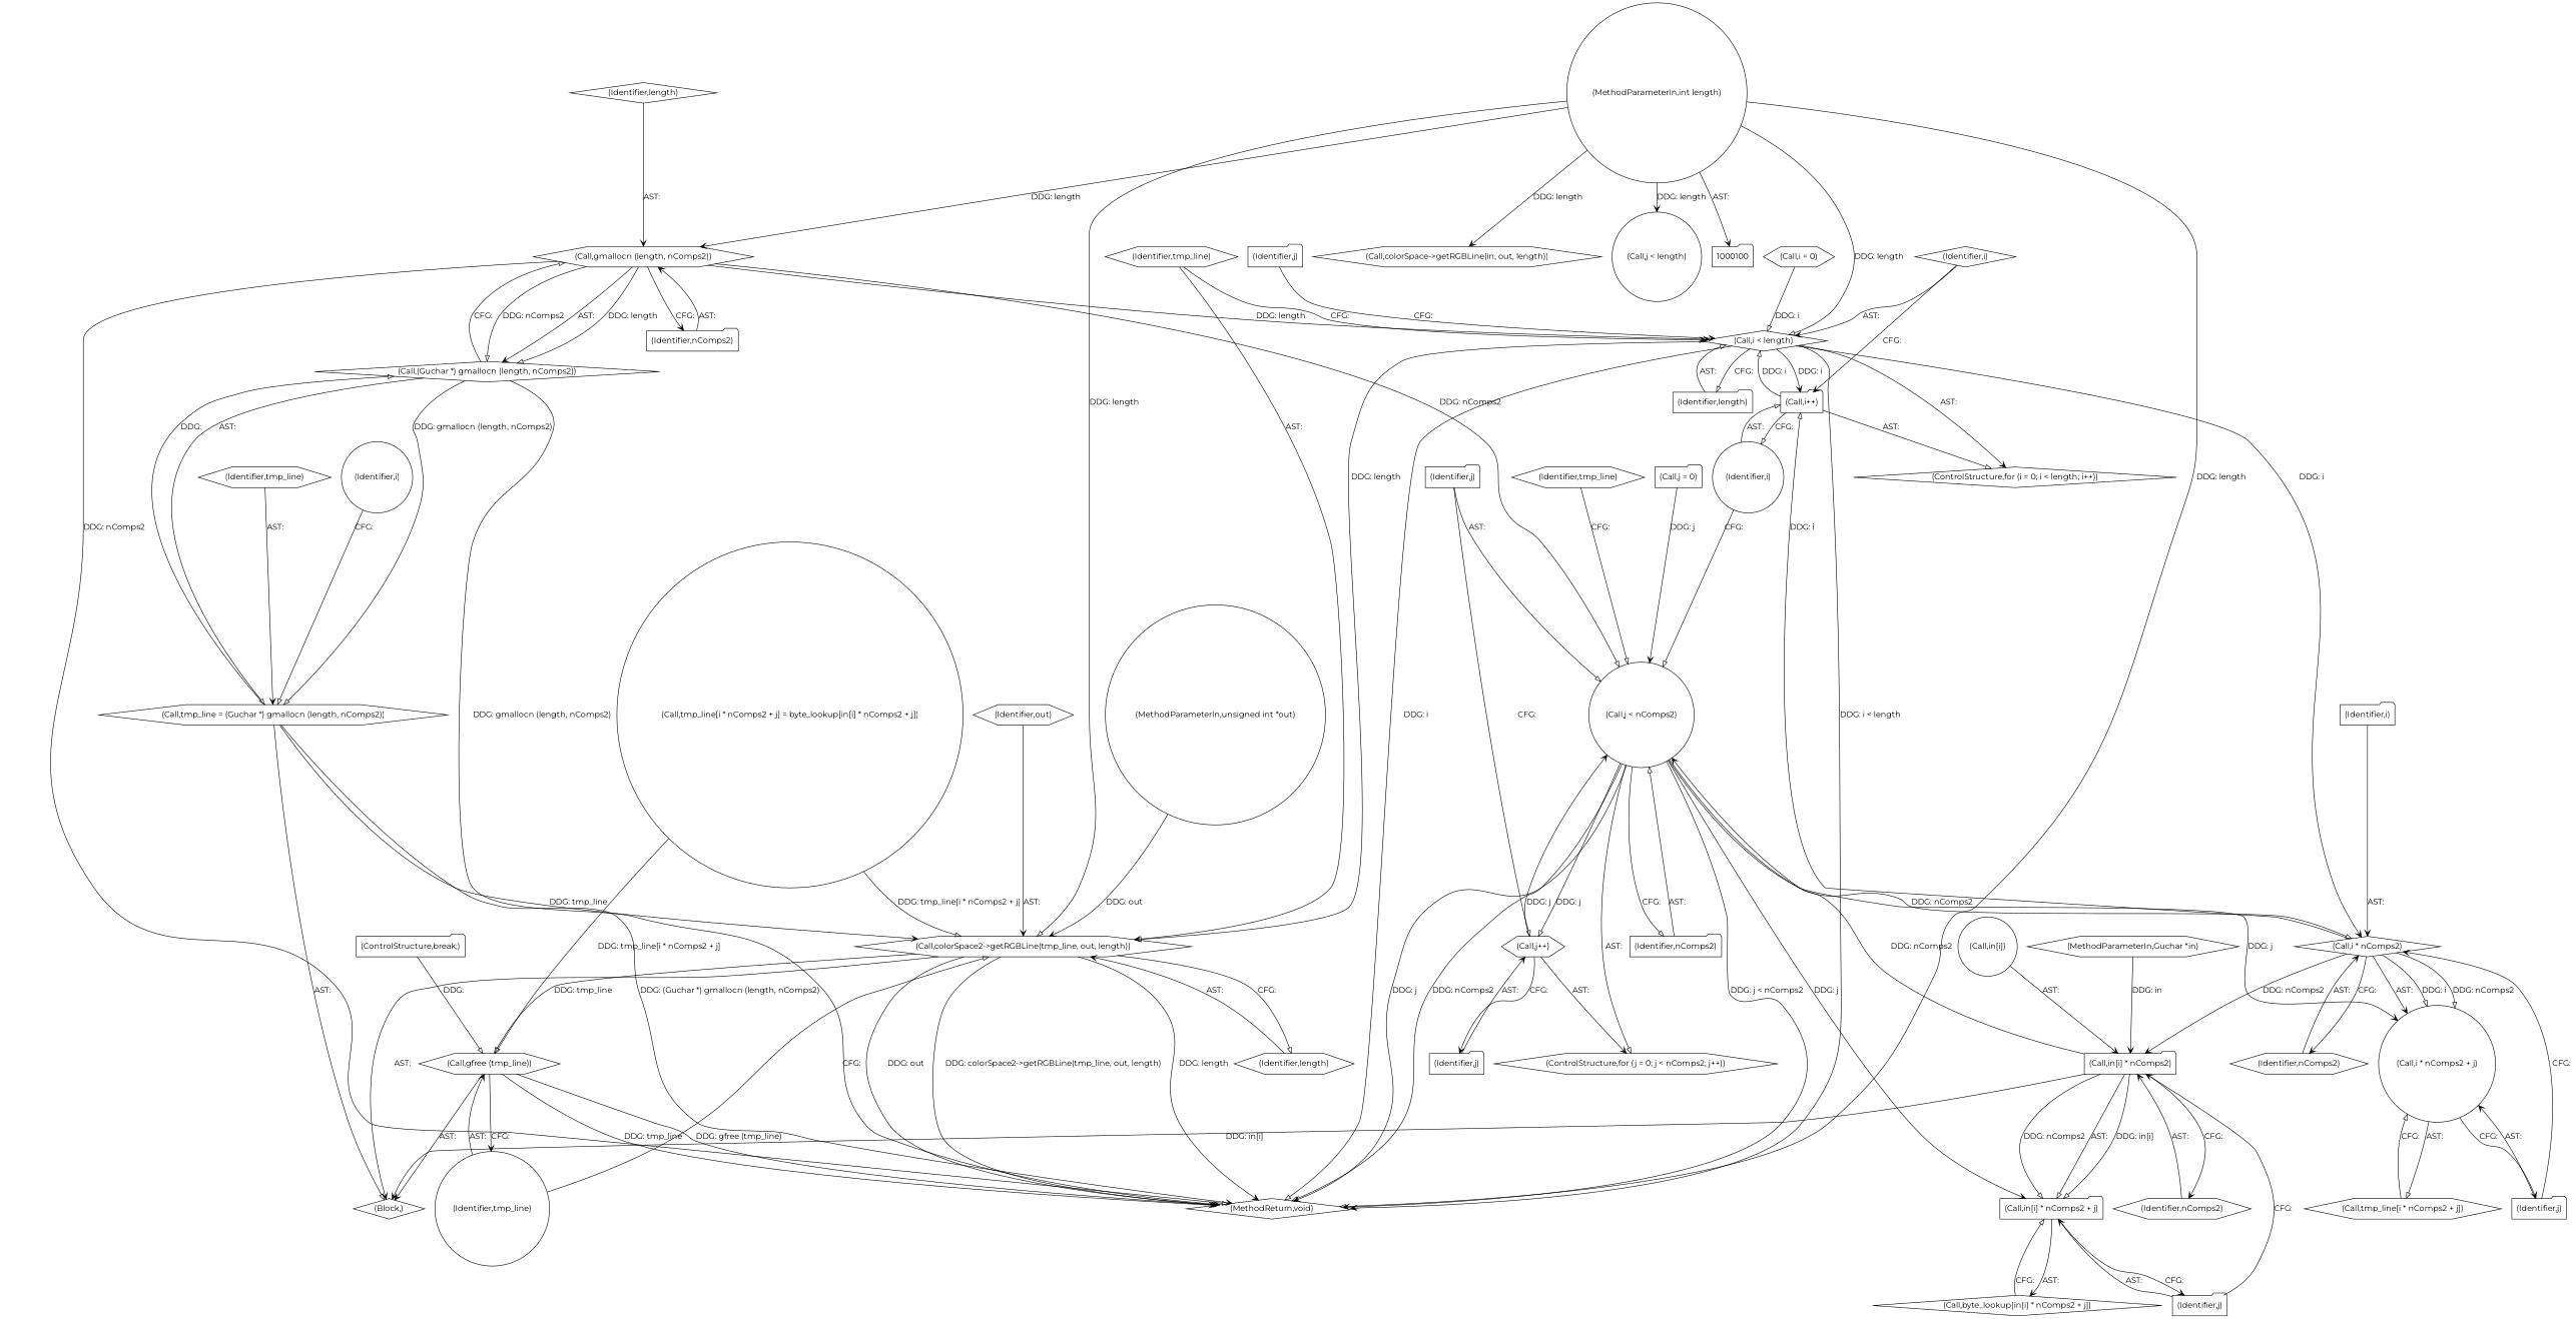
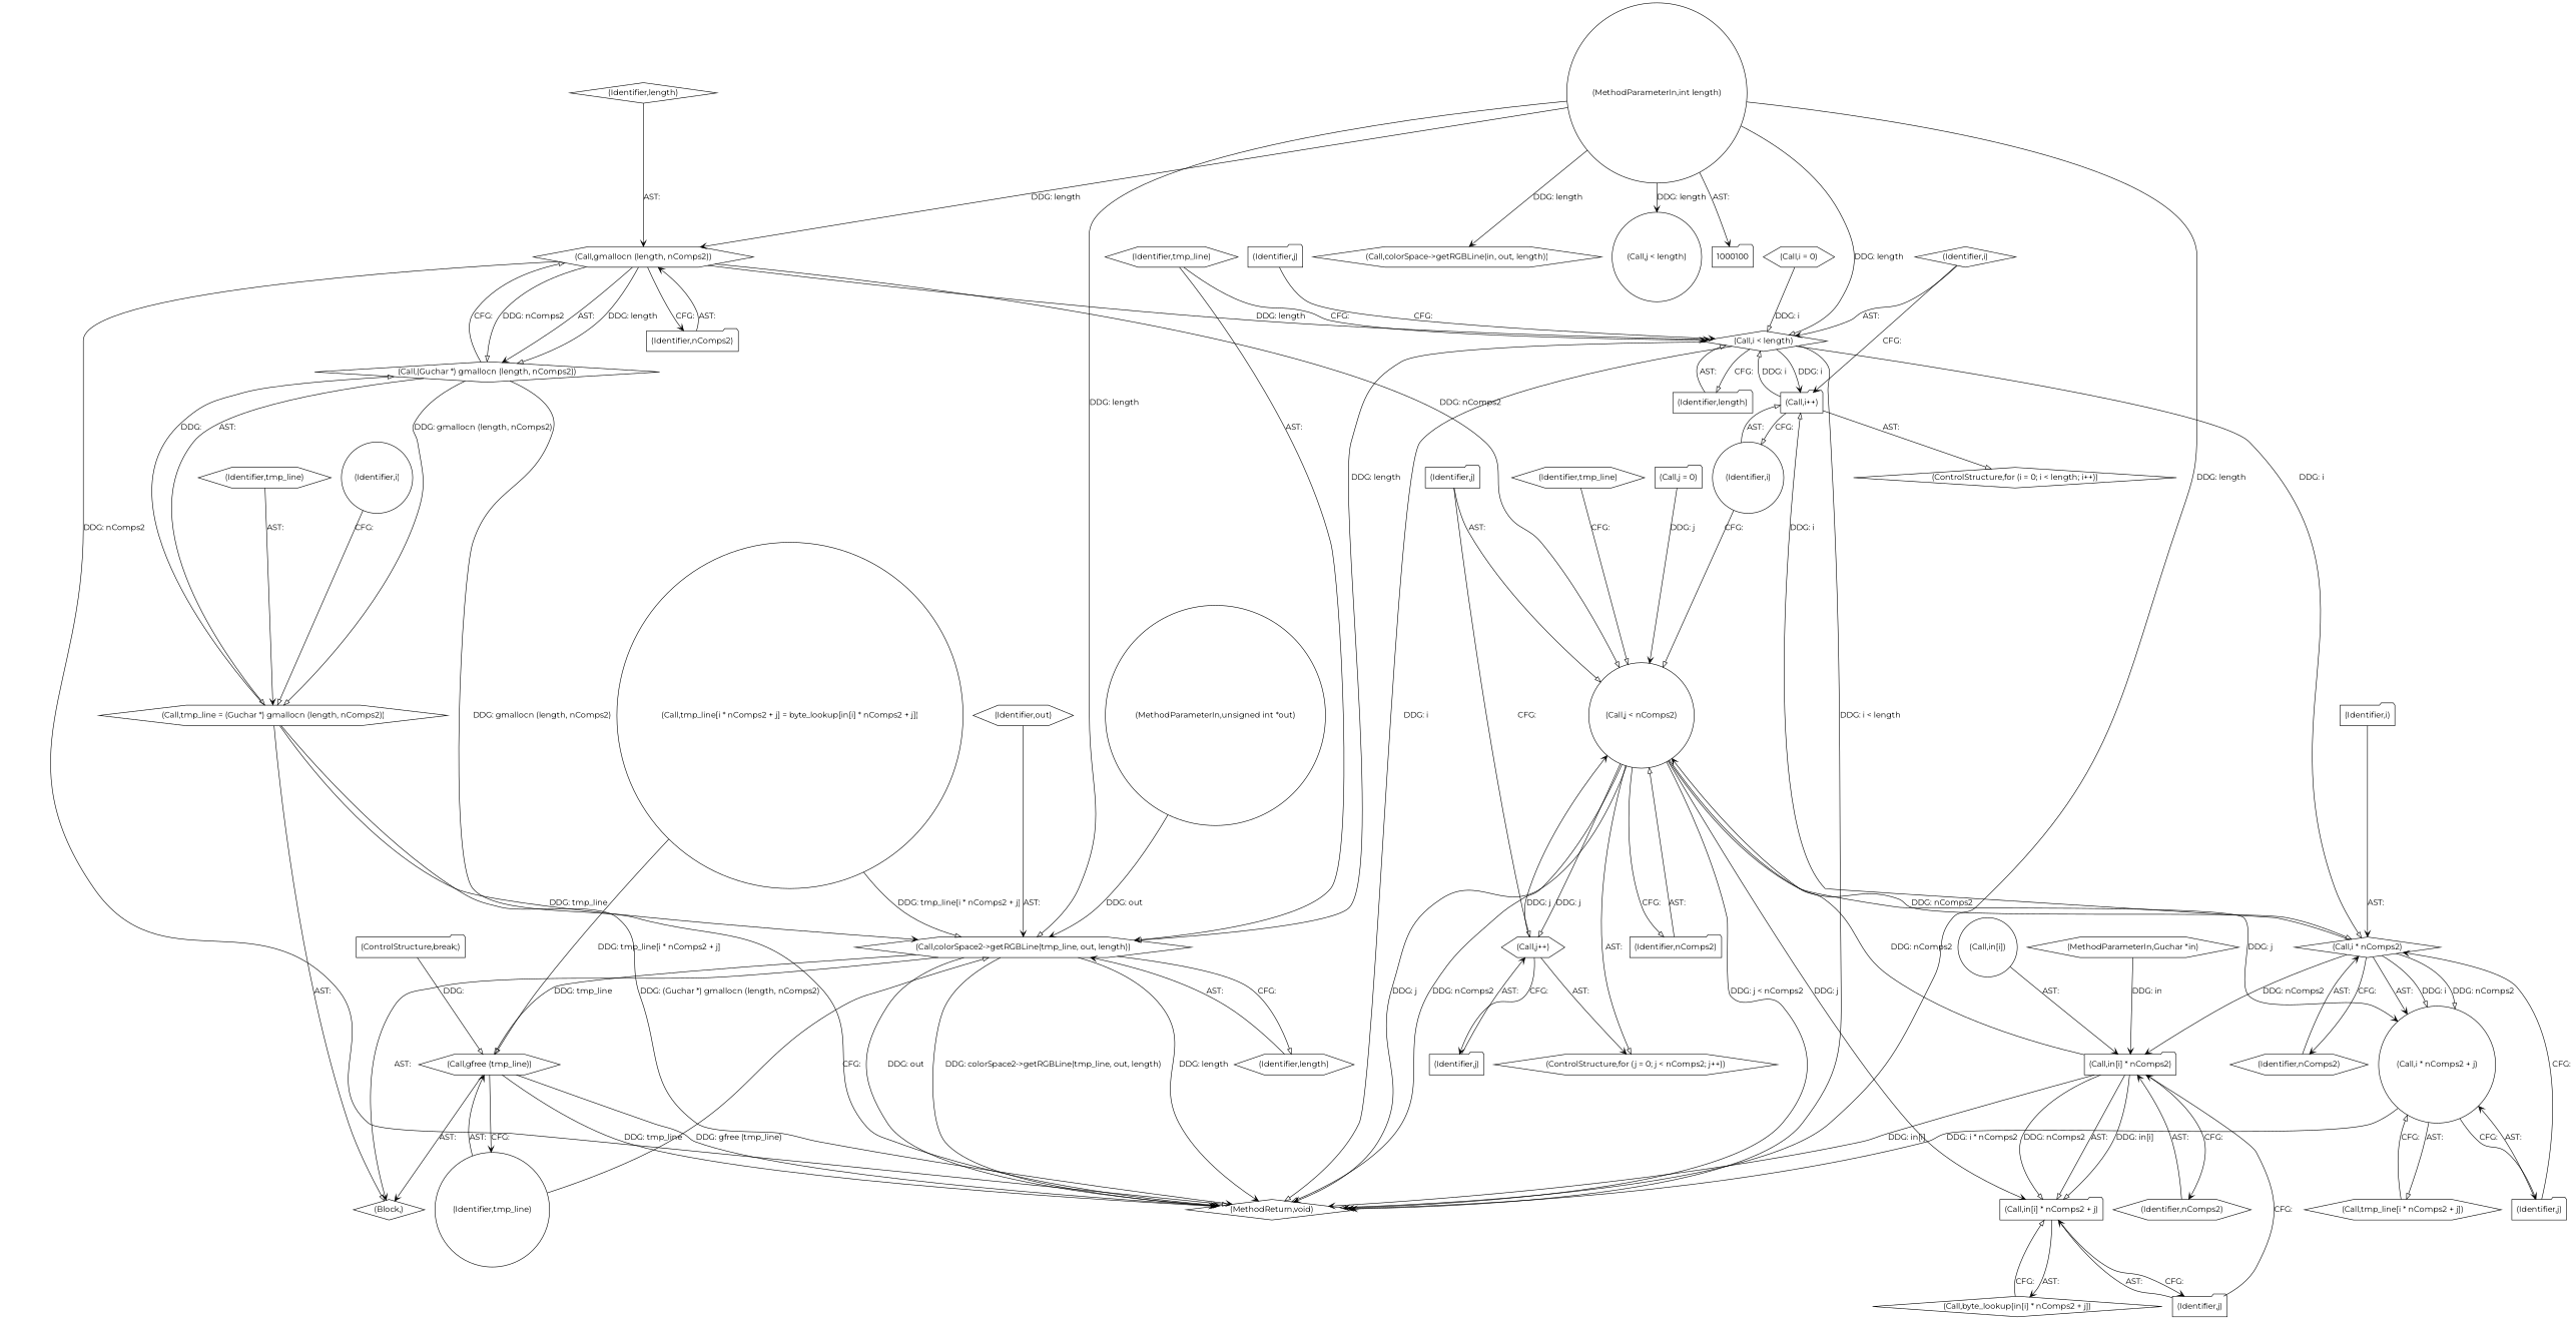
  digraph {
    fontname=Montserrat
    node [fontname=Montserrat shape=hexagon]
    edge [arrowhead=vee fontname=Montserrat]
    n1 [label="(Call,gmallocn (length, nComps2))"]
    n2 [label="(Call,(Guchar *) gmallocn (length, nComps2))" shape=diamond]
    n3 [label="(Call,i < length)" shape=diamond]
    n4 [label="(Call,j < nComps2)" shape=circle]
    n5 [label="(MethodReturn,void)" shape=diamond]
    n6 [label="(Identifier,nComps2)" shape=folder]
    n7 [label="(Call,tmp_line = (Guchar *) gmallocn (length, nComps2))"]
    n8 [label="(Call,colorSpace2->getRGBLine(tmp_line, out, length))"]
    n9 [label="(Call,i++)" shape=folder]
    n10 [label="(Call,i * nComps2)" shape=diamond]
    n11 [label="(ControlStructure,for (i = 0; i < length; i++))" shape=diamond]
    n12 [label="(Identifier,length)" shape=folder]
    n13 [label="(Call,i * nComps2 + j)" shape=circle]
    n14 [label="(Call,in[i] * nComps2 + j)" shape=folder]
    n15 [label="(Call,j++)"]
    n16 [label="(ControlStructure,for (j = 0; j < nComps2; j++))"]
    n17 [label="(Identifier,nComps2)" shape=folder]
    n18 [label="(MethodParameterIn,int length)" shape=circle]
    n19 [label="(Call,colorSpace->getRGBLine(in, out, length))"]
    n20 [label="(Call,j < length)" shape=circle]
    1000100 [shape=folder]
    n22 [label="(Block,)" shape=diamond]
    n23 [label="(Call,gfree (tmp_line))"]
    n24 [label="(Identifier,length)"]
    n25 [label="(Identifier,tmp_line)" shape=circle]
    n26 [label="(Identifier,i)" shape=circle]
    n27 [label="(Call,in[i] * nComps2)" shape=folder]
    n28 [label="(Identifier,nComps2)"]
    n29 [label="(Call,tmp_line[i * nComps2 + j])"]
    n30 [label="(Identifier,j)" shape=folder]
    n31 [label="(Identifier,nComps2)"]
    n32 [label="(Identifier,j)" shape=folder]
    n33 [label="(Call,byte_lookup[in[i] * nComps2 + j])" shape=diamond]
    n34 [label="(Identifier,j)" shape=folder]
    n35 [label="(Identifier,tmp_line)"]
    n36 [label="(Identifier,tmp_line)"]
    n37 [label="(Identifier,j)" shape=folder]
    n38 [label="(Identifier,out)"]
    n39 [label="(ControlStructure,break;)" shape=folder]
    n40 [label="(Identifier,length)" shape=diamond]
    n41 [label="(Identifier,j)" shape=folder]
    n42 [label="(Identifier,i)" shape=diamond]
    n43 [label="(Identifier,i)" shape=circle]
    n44 [label="(Call,in[i])" shape=circle]
    n45 [label="(Call,tmp_line[i * nComps2 + j] = byte_lookup[in[i] * nComps2 + j])" shape=circle]
    n46 [label="(Identifier,tmp_line)"]
    n47 [label="(MethodParameterIn,Guchar *in)"]
    n48 [label="(MethodParameterIn,unsigned int *out)" shape=circle]
    n49 [label="(Identifier,i)" shape=folder]
    n50 [label="(Call,i = 0)"]
    n51 [label="(Call,j = 0)" shape=folder]
    n1 -> n2 [label="AST: "]
    n1 -> n2 [arrowhead=onormal label="DDG: length"]
    n1 -> n2 [arrowhead=onormal label="DDG: nComps2"]
    n1 -> n3 [label="DDG: length"]
    n1 -> n4 [arrowhead=onormal label="DDG: nComps2"]
    n1 -> n5 [arrowhead=onormal label="DDG: nComps2"]
    n1 -> n6 [label="CFG: "]
    n2 -> n1 [arrowhead=onormal label="CFG: "]
    n2 -> n5 [label="DDG: gmallocn (length, nComps2)"]
    n2 -> n7 [arrowhead=onormal label="AST: "]
    n2 -> n7 [arrowhead=onormal label="DDG: gmallocn (length, nComps2)"]
    n3 -> n5 [arrowhead=onormal label="DDG: i"]
    n3 -> n5 [label="DDG: i < length"]
    n3 -> n8 [arrowhead=onormal label="DDG: length"]
    n3 -> n9 [label="DDG: i"]
-   n3 -> n10 [label="DDG: i"]
-   n3 -> n11 [label="AST: "]
+   n3 -> n10 [arrowhead=onormal label="DDG: i"]
    n3 -> n12 [arrowhead=onormal label="CFG: "]
    n4 -> n5 [label="DDG: j < nComps2"]
    n4 -> n5 [label="DDG: j"]
    n4 -> n5 [arrowhead=onormal label="DDG: nComps2"]
    n4 -> n10 [arrowhead=onormal label="DDG: nComps2"]
    n4 -> n13 [label="DDG: j"]
    n4 -> n14 [label="DDG: j"]
    n4 -> n15 [arrowhead=onormal label="DDG: j"]
    n4 -> n16 [arrowhead=onormal label="AST: "]
    n4 -> n17 [arrowhead=onormal label="CFG: "]
    n6 -> n1 [label="AST: "]
    n7 -> n2 [arrowhead=onormal label="DDG: "]
    n7 -> n5 [label="DDG: (Guchar *) gmallocn (length, nComps2)"]
    n7 -> n8 [label="DDG: tmp_line"]
    n7 -> n22 [arrowhead=onormal label="AST: "]
    n8 -> n5 [label="DDG: out"]
    n8 -> n5 [arrowhead=onormal label="DDG: colorSpace2->getRGBLine(tmp_line, out, length)"]
    n8 -> n5 [label="DDG: length"]
    n8 -> n22 [label="AST: "]
    n8 -> n23 [arrowhead=onormal label="DDG: tmp_line"]
    n8 -> n24 [arrowhead=onormal label="CFG: "]
    n9 -> n3 [arrowhead=onormal label="DDG: i"]
    n9 -> n11 [arrowhead=onormal label="AST: "]
    n9 -> n26 [arrowhead=onormal label="CFG: "]
    n10 -> n9 [arrowhead=onormal label="DDG: i"]
    n10 -> n13 [label="AST: "]
    n10 -> n13 [arrowhead=onormal label="DDG: i"]
    n10 -> n13 [arrowhead=onormal label="DDG: nComps2"]
    n10 -> n27 [label="DDG: nComps2"]
    n10 -> n28 [label="CFG: "]
    n12 -> n3 [arrowhead=onormal label="AST: "]
+   n13 -> n5 [label="DDG: i * nComps2"]
    n13 -> n29 [arrowhead=onormal label="AST: "]
    n13 -> n30 [label="CFG: "]
    n14 -> n32 [label="CFG: "]
    n14 -> n33 [label="AST: "]
    n15 -> n4 [label="DDG: j"]
    n15 -> n16 [label="AST: "]
    n15 -> n34 [label="CFG: "]
    n17 -> n4 [arrowhead=onormal label="AST: "]
    n18 -> n1 [label="DDG: length"]
    n18 -> n3 [arrowhead=onormal label="DDG: length"]
    n18 -> n5 [arrowhead=onormal label="DDG: length"]
    n18 -> n8 [arrowhead=onormal label="DDG: length"]
    n18 -> n19 [label="DDG: length"]
    n18 -> n20 [label="DDG: length"]
    n18 -> 1000100 [label="AST: "]
    n23 -> n5 [label="DDG: tmp_line"]
    n23 -> n5 [arrowhead=onormal label="DDG: gfree (tmp_line)"]
    n23 -> n22 [label="AST: "]
    n23 -> n25 [label="CFG: "]
    n24 -> n8 [label="AST: "]
    n25 -> n8 [arrowhead=onormal label="CFG: "]
    n25 -> n23 [label="AST: "]
    n26 -> n4 [arrowhead=onormal label="CFG: "]
    n26 -> n9 [arrowhead=onormal label="AST: "]
    n27 -> n4 [label="DDG: nComps2"]
-   n27 -> n22 [label="DDG: in[i]"]
+   n27 -> n5 [label="DDG: in[i]"]
    n27 -> n14 [arrowhead=onormal label="AST: "]
    n27 -> n14 [arrowhead=onormal label="DDG: in[i]"]
    n27 -> n14 [arrowhead=onormal label="DDG: nComps2"]
    n27 -> n31 [label="CFG: "]
    n28 -> n10 [label="AST: "]
    n29 -> n13 [arrowhead=onormal label="CFG: "]
    n30 -> n10 [label="CFG: "]
    n30 -> n13 [label="AST: "]
    n31 -> n27 [label="AST: "]
    n32 -> n14 [label="AST: "]
    n32 -> n27 [label="CFG: "]
    n33 -> n14 [arrowhead=onormal label="CFG: "]
    n34 -> n15 [label="AST: "]
    n35 -> n4 [arrowhead=onormal label="CFG: "]
    n36 -> n7 [label="AST: "]
    n37 -> n4 [arrowhead=onormal label="AST: "]
    n37 -> n15 [arrowhead=onormal label="CFG: "]
    n38 -> n8 [label="AST: "]
    n39 -> n23 [arrowhead=onormal label="DDG: "]
    n40 -> n1 [label="AST: "]
    n41 -> n3 [label="CFG: "]
    n42 -> n3 [label="AST: "]
    n42 -> n9 [label="CFG: "]
    n43 -> n7 [arrowhead=onormal label="CFG: "]
    n44 -> n27 [label="AST: "]
    n45 -> n8 [arrowhead=onormal label="DDG: tmp_line[i * nComps2 + j]"]
    n45 -> n23 [arrowhead=onormal label="DDG: tmp_line[i * nComps2 + j]"]
    n46 -> n3 [label="CFG: "]
    n46 -> n8 [label="AST: "]
    n47 -> n27 [label="DDG: in"]
    n48 -> n8 [label="DDG: out"]
    n49 -> n10 [label="AST: "]
    n50 -> n3 [arrowhead=onormal label="DDG: i"]
    n51 -> n4 [label="DDG: j"]
  }
